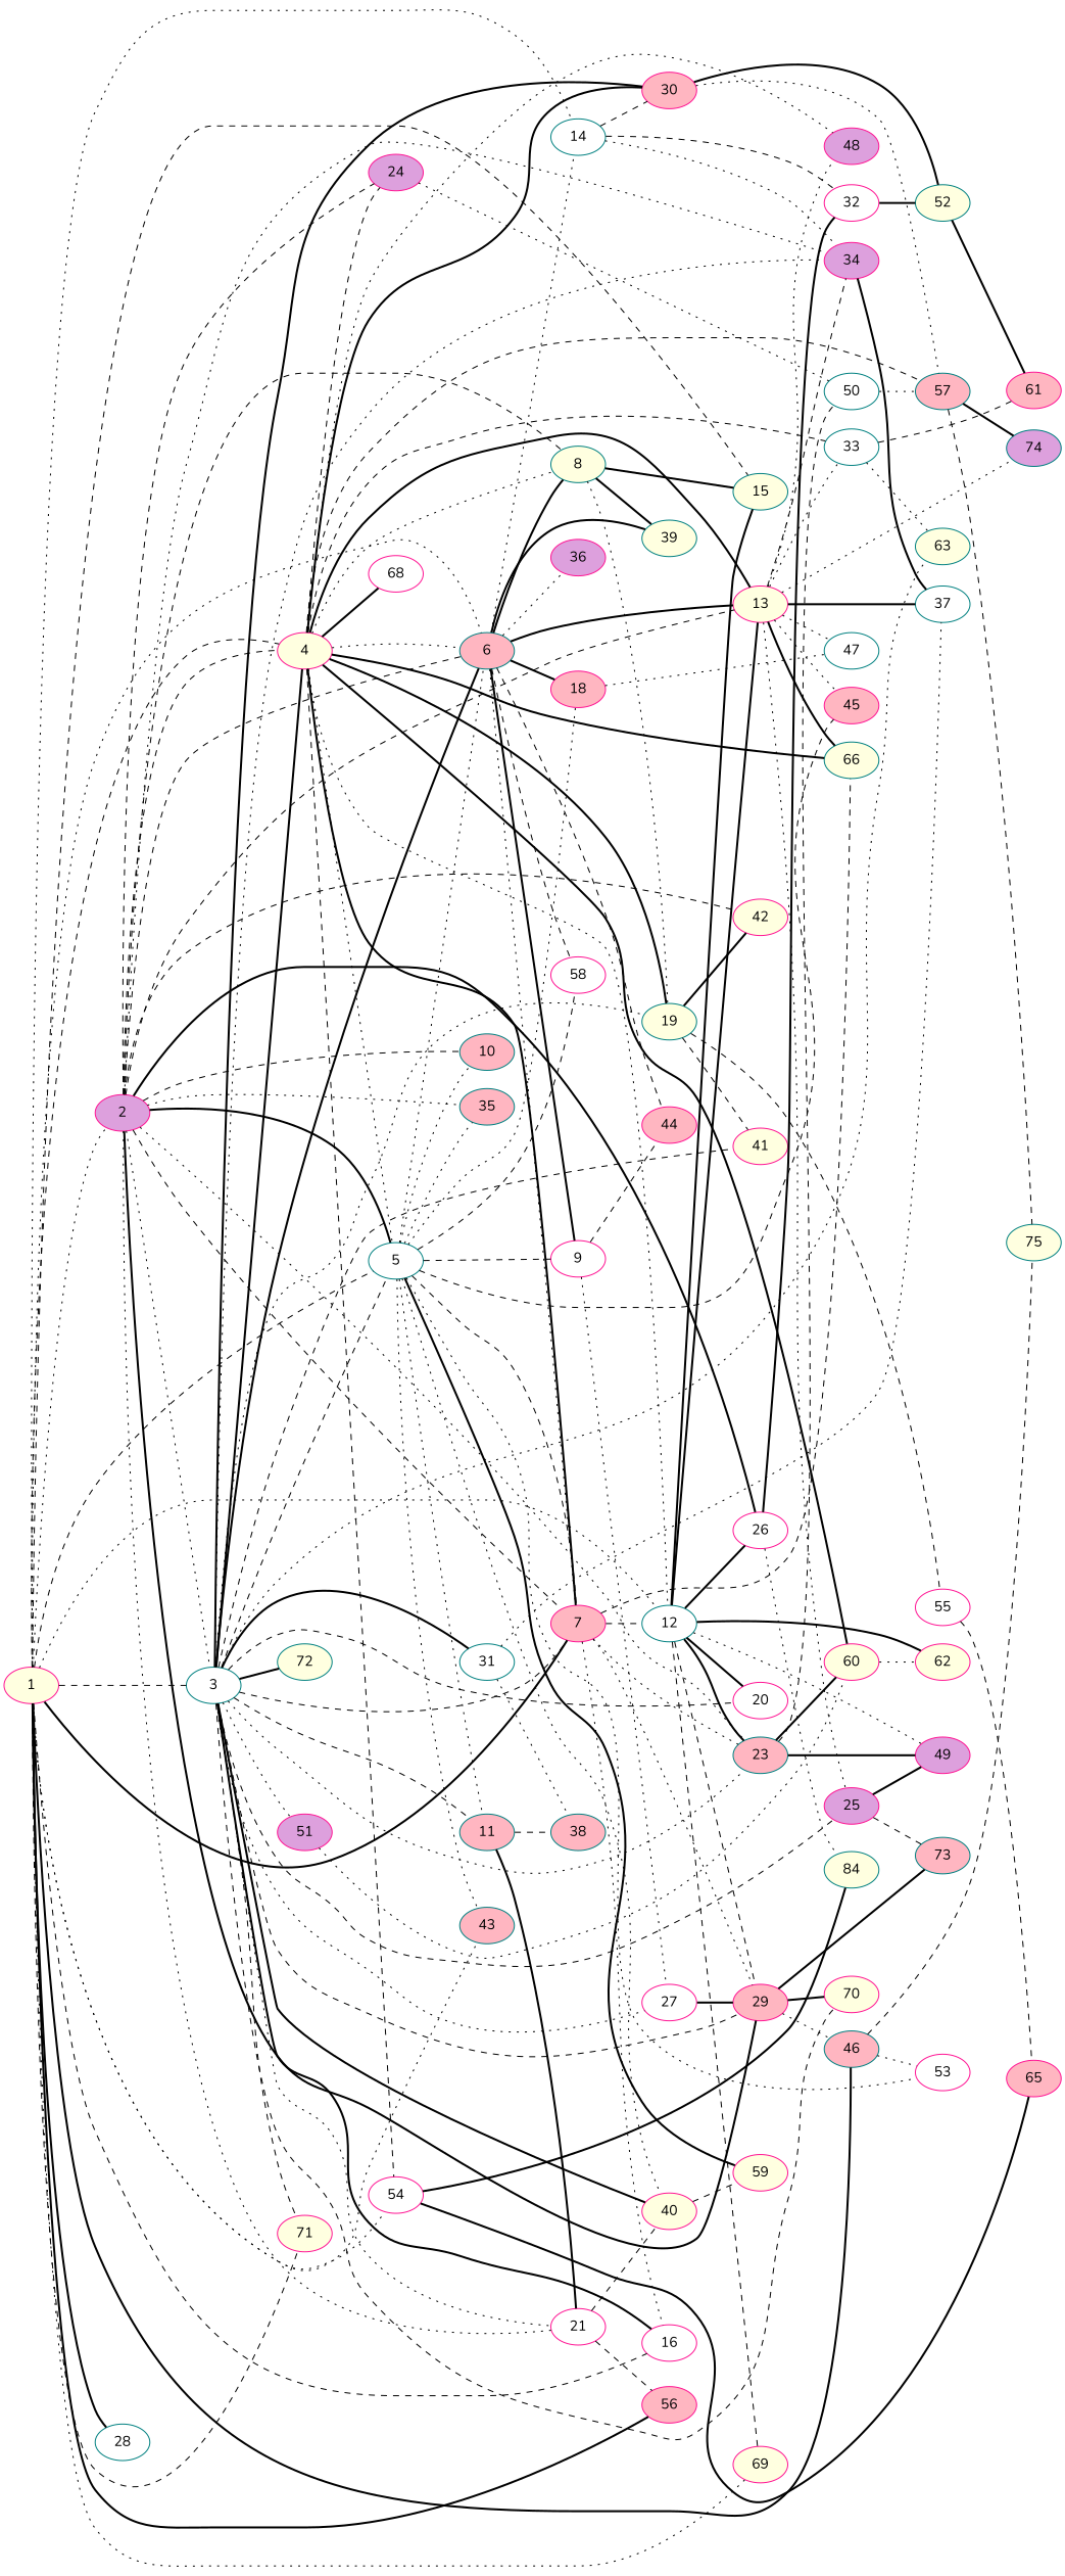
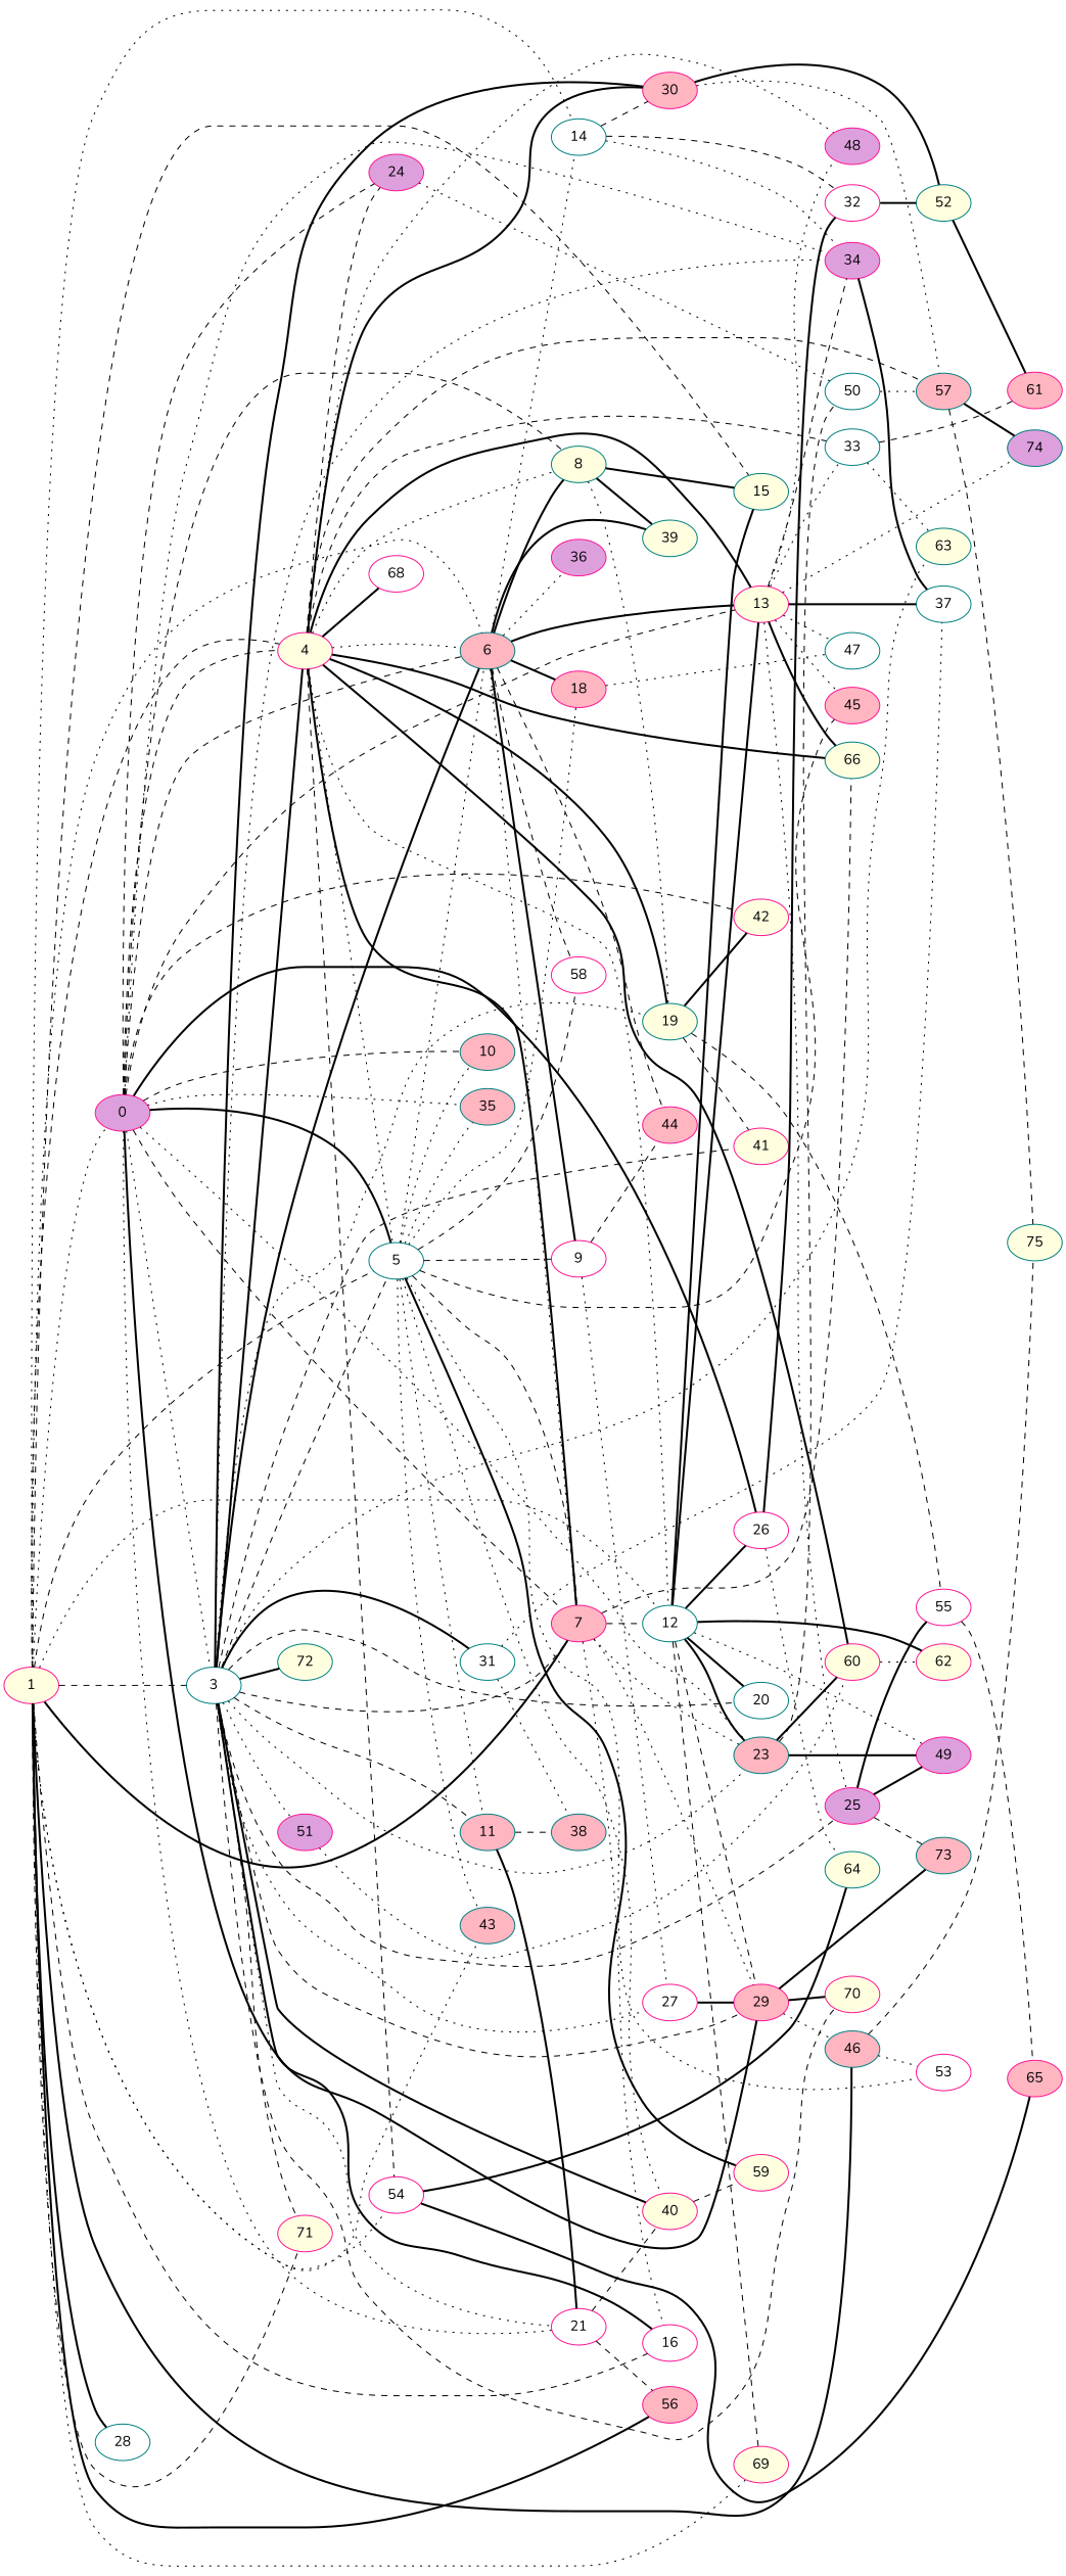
  graph {
    fontname=Nunito
    rankdir=LR
    node [color=deeppink fillcolor=lightyellow fontname=Nunito style=filled]
    edge [fontname=Nunito style=dotted weight=1.0]
-   2 [fillcolor=plum]
+   2 [fillcolor=plum label=0]
    1
    3 [color=teal fillcolor=white]
    4
    5 [color=teal fillcolor=white]
    6 [color=teal fillcolor=lightpink]
    7 [fillcolor=lightpink]
    12 [color=teal fillcolor=white]
    14 [color=teal fillcolor=white]
    15 [color=teal]
    16 [fillcolor=white]
    28 [color=teal fillcolor=white]
    43 [color=teal fillcolor=lightpink]
    46 [color=teal fillcolor=lightpink]
    54 [fillcolor=white]
    56 [fillcolor=lightpink]
    69
    71
    8 [color=teal]
    10 [color=teal fillcolor=lightpink]
    13
    21 [fillcolor=white]
    23 [color=teal fillcolor=lightpink]
    24 [fillcolor=plum]
    26 [fillcolor=white]
    29 [fillcolor=lightpink]
    34 [fillcolor=plum]
    35 [color=teal fillcolor=lightpink]
    42
    11 [color=teal fillcolor=lightpink]
    19 [color=teal]
-   20 [fillcolor=white]
+   20 [color=teal fillcolor=white]
    25 [fillcolor=plum]
    27 [fillcolor=white]
    30 [fillcolor=lightpink]
    31 [color=teal fillcolor=white]
    40
    41
    51 [fillcolor=plum]
    63 [color=teal]
    70
    72 [color=teal]
    33 [color=teal fillcolor=white]
    48 [fillcolor=plum]
    57 [color=teal fillcolor=lightpink]
    60
    66 [color=teal]
    68 [fillcolor=white]
    9 [fillcolor=white]
    18 [fillcolor=lightpink]
    45 [fillcolor=lightpink]
    53 [fillcolor=white]
    58 [fillcolor=white]
    59
    36 [fillcolor=plum]
    39 [color=teal]
    44 [fillcolor=lightpink]
    49 [fillcolor=plum]
    62
    32 [fillcolor=white]
    75 [color=teal]
-   64 [color=teal label=84]
+   64 [color=teal]
    65 [fillcolor=lightpink]
    37 [color=teal fillcolor=white]
    47 [color=teal fillcolor=white]
    74 [color=teal fillcolor=plum]
    50 [color=teal fillcolor=white]
    73 [color=teal fillcolor=lightpink]
    38 [color=teal fillcolor=lightpink]
    55 [fillcolor=white]
    52 [color=teal]
    61 [fillcolor=lightpink]
    2 -- 3 [weight=4.0]
    2 -- 4 [style=dashed weight=3.0]
    2 -- 5 [style=bold weight=2.0]
    2 -- 6 [style=dashed weight=2.0]
    2 -- 7 [style=dashed weight=4.0]
    2 -- 8 [style=dashed weight=2.0]
    2 -- 10 [style=dashed weight=2.0]
    2 -- 13 [style=dashed]
    2 -- 21
    2 -- 23
    2 -- 24 [style=dashed]
    2 -- 26 [style=bold]
    2 -- 29 [style=bold]
    2 -- 34
    2 -- 35
    2 -- 42 [style=dashed]
    1 -- 2 [weight=3.0]
    1 -- 3 [style=dashed weight=2.0]
    1 -- 4 [style=dashed]
    1 -- 5 [style=dashed]
    1 -- 6
    1 -- 7 [style=bold weight=3.0]
    1 -- 12 [weight=3.0]
    1 -- 14
    1 -- 15 [style=dashed]
    1 -- 16 [style=dashed]
    1 -- 28 [style=bold]
    1 -- 43
    1 -- 46 [style=bold]
    1 -- 54
    1 -- 56 [style=bold]
    1 -- 69
    1 -- 71 [style=dashed]
    3 -- 4 [style=bold weight=2.0]
    3 -- 5 [style=dashed weight=2.0]
    3 -- 6 [style=bold weight=2.0]
    3 -- 7 [style=dashed weight=8.0]
    3 -- 16 [style=bold]
    3 -- 71 [style=dashed]
    3 -- 21
    3 -- 23
    3 -- 29 [style=dashed]
    3 -- 34
    3 -- 11 [style=dashed]
    3 -- 19 [weight=4.0]
    3 -- 20 [style=dashed]
    3 -- 25 [style=dashed weight=2.0]
    3 -- 27
    3 -- 30 [style=bold]
    3 -- 31 [style=bold]
    3 -- 40 [style=bold]
    3 -- 41 [style=dashed]
    3 -- 51 [weight=2.0]
    3 -- 63
    3 -- 70 [style=dashed]
    3 -- 72 [style=bold]
    4 -- 5 [weight=2.0]
    4 -- 6 [weight=2.0]
    4 -- 7 [style=bold weight=2.0]
    4 -- 12
    4 -- 54 [style=dashed]
    4 -- 8
    4 -- 13 [style=bold]
    4 -- 24 [style=dashed]
    4 -- 19 [style=bold]
    4 -- 30 [style=bold]
    4 -- 33 [style=dashed]
    4 -- 48
    4 -- 57 [style=dashed]
    4 -- 60 [style=bold]
    4 -- 66 [style=bold]
    4 -- 68 [style=bold]
    5 -- 6 [weight=2.0]
    5 -- 7 [style=dashed weight=2.0]
    5 -- 43
    5 -- 10
    5 -- 35
    5 -- 11
    5 -- 40 [weight=2.0]
    5 -- 9 [style=dashed]
    5 -- 18 [weight=2.0]
    5 -- 45 [style=dashed]
    5 -- 53
    5 -- 58 [style=dashed]
    5 -- 59 [style=bold]
    6 -- 7 [weight=2.0]
    6 -- 14
    6 -- 8 [style=bold]
    6 -- 13 [style=bold]
    6 -- 9 [style=bold]
    6 -- 18 [style=bold]
    6 -- 58 [style=dashed]
    6 -- 36
    6 -- 39 [style=bold]
    6 -- 44 [style=dashed]
    7 -- 12 [style=dashed weight=7.0]
    7 -- 16
    7 -- 23
    7 -- 29
    7 -- 66 [style=dashed]
    12 -- 15 [style=bold]
    12 -- 69 [style=dashed]
    12 -- 13 [style=bold]
    12 -- 23 [style=bold]
    12 -- 26 [style=bold]
    12 -- 29 [style=dashed]
    12 -- 20 [style=bold]
    12 -- 49
    12 -- 62 [style=bold]
    14 -- 34
    14 -- 30 [style=dashed]
    14 -- 32 [style=dashed]
    46 -- 53
    46 -- 75 [style=dashed]
    54 -- 64 [style=bold]
    54 -- 65 [style=bold]
    8 -- 15 [style=bold]
    8 -- 19
    8 -- 39 [style=bold]
    13 -- 34 [style=dashed]
    13 -- 25
    13 -- 33
    13 -- 48
    13 -- 66 [style=bold]
    13 -- 45
    13 -- 37 [style=bold weight=2.0]
    13 -- 47
    13 -- 74
    21 -- 56 [style=dashed]
    21 -- 40 [style=dashed]
    23 -- 60 [style=bold]
    23 -- 49 [style=bold]
    23 -- 50 [style=dashed]
    24 -- 50
    26 -- 32 [style=bold]
    26 -- 64
    29 -- 46
    29 -- 70 [style=bold]
    29 -- 73 [style=bold]
    34 -- 37 [style=bold]
    11 -- 21 [style=bold]
    11 -- 38 [style=dashed]
    19 -- 42 [style=bold]
    19 -- 41 [style=dashed]
    19 -- 55 [style=dashed]
    25 -- 49 [style=bold]
    25 -- 73 [style=dashed]
+   25 -- 55 [style=bold]
    27 -- 29 [style=bold]
    30 -- 57
    30 -- 52 [style=bold]
    31 -- 37
    31 -- 38
    40 -- 59 [style=dashed]
    51 -- 60
    33 -- 63
    33 -- 61 [style=dashed]
    57 -- 75 [style=dashed]
    57 -- 74 [style=bold]
    60 -- 62
    9 -- 27
    9 -- 44 [style=dashed]
    18 -- 47
    32 -- 52 [style=bold]
    50 -- 57
    55 -- 65 [style=dashed]
    52 -- 61 [style=bold]
  }
